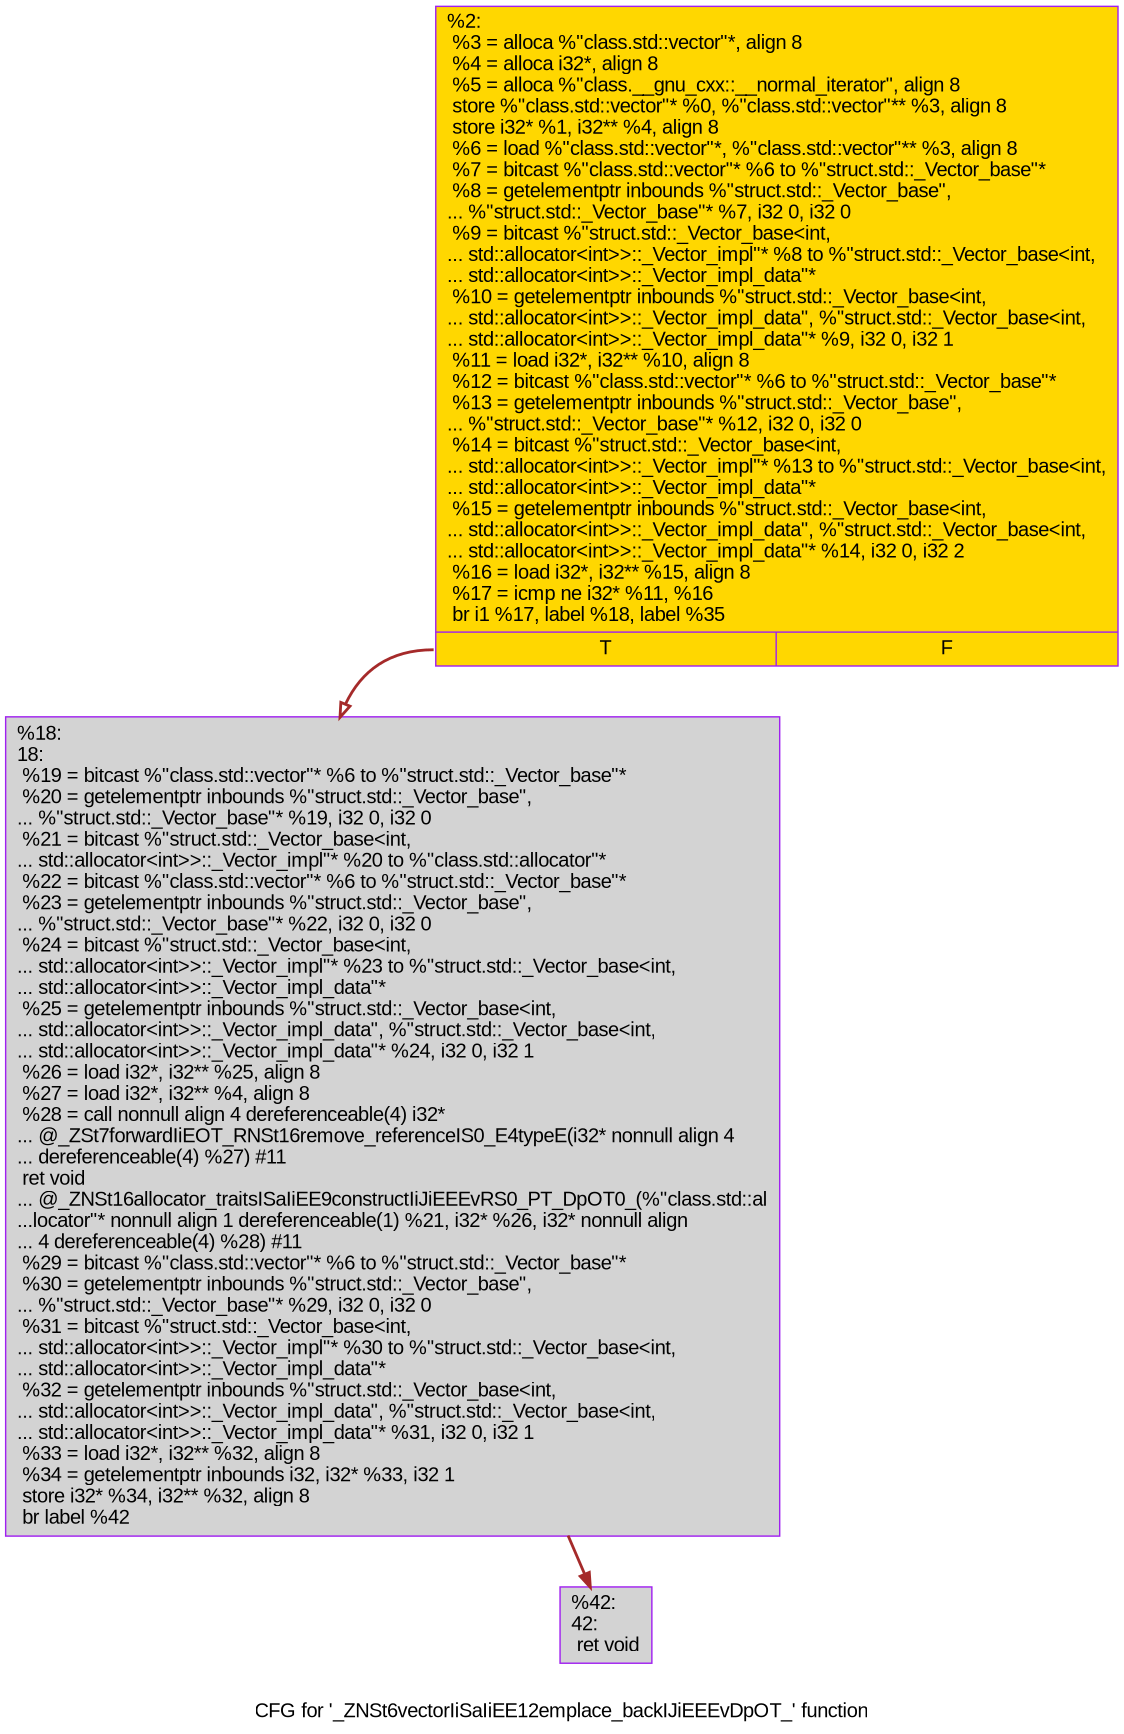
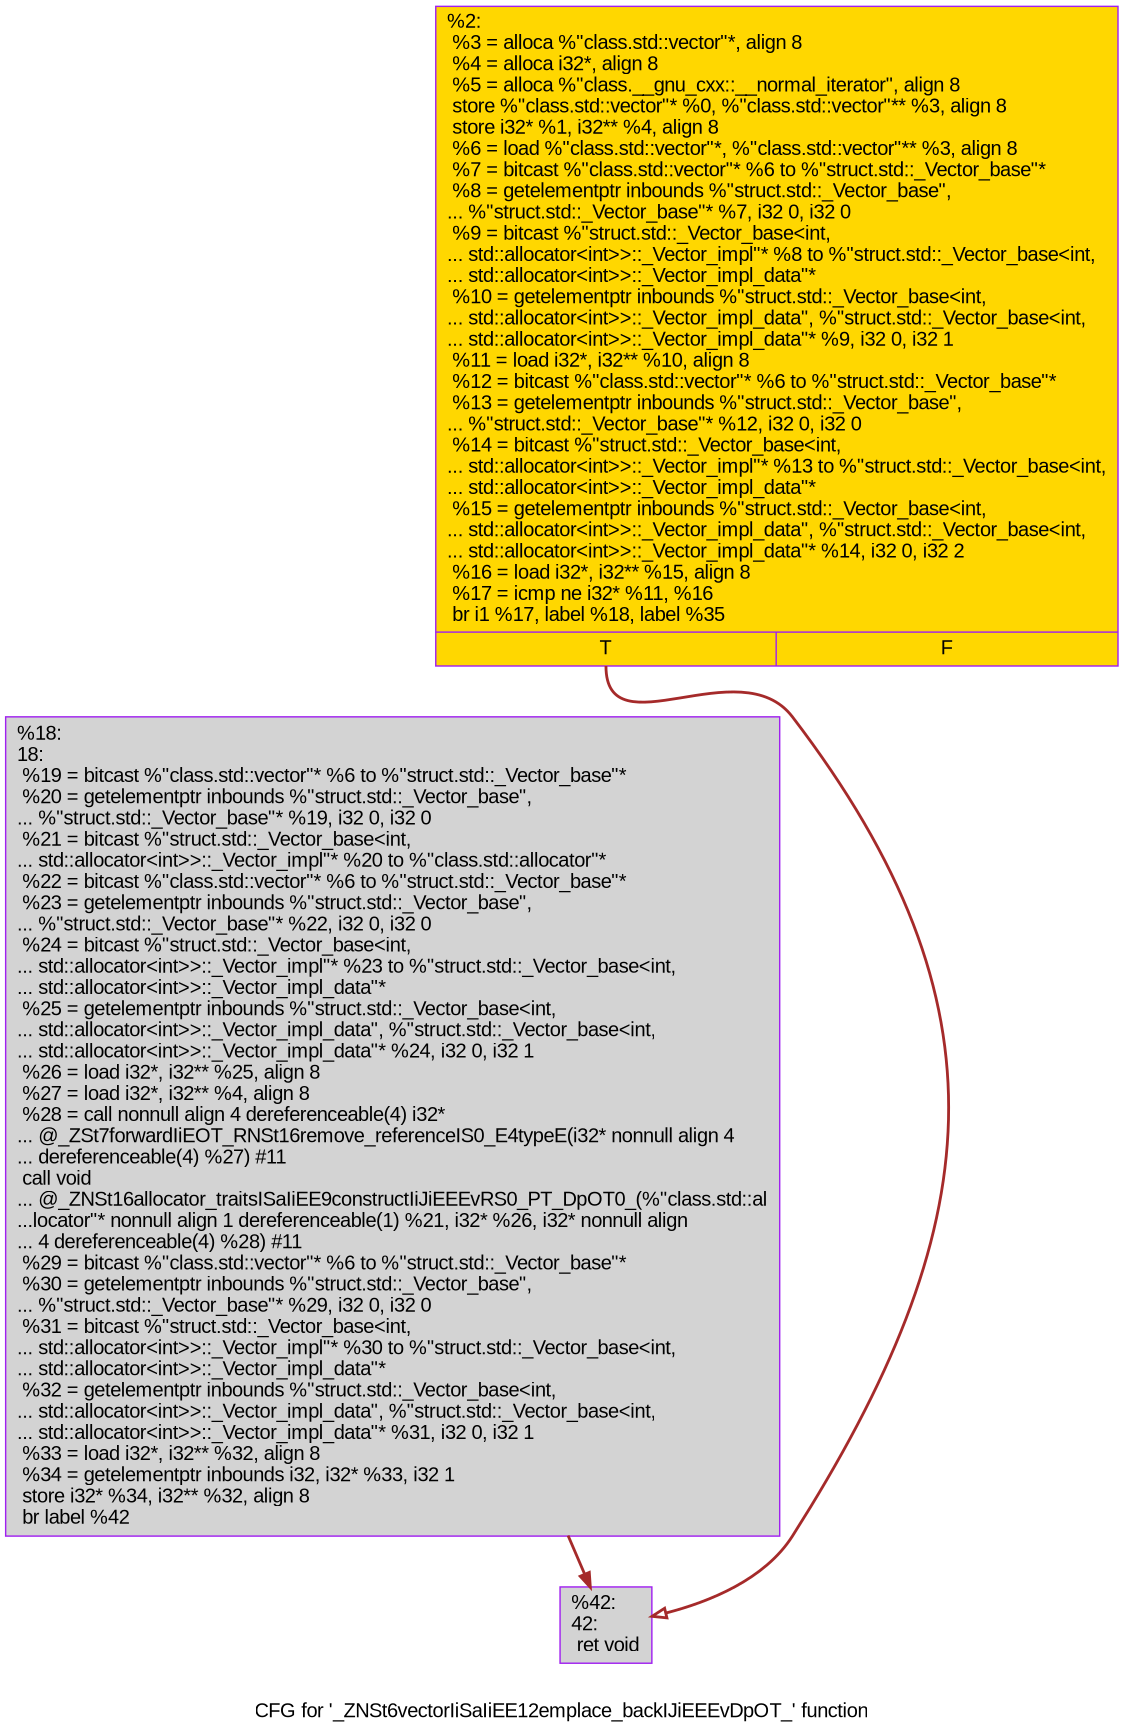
  digraph {
    fontname="Liberation Sans"
    label="CFG for '_ZNSt6vectorIiSaIiEE12emplace_backIJiEEEvDpOT_' function"
    node [color=purple fillcolor=lightgrey fontname="Liberation Sans" shape=record style=filled]
    edge [color=brown fontname="Liberation Sans" style=bold]
    n1 [fillcolor=gold label="{%2:\l  %3 = alloca %\"class.std::vector\"*, align 8\l  %4 = alloca i32*, align 8\l  %5 = alloca %\"class.__gnu_cxx::__normal_iterator\", align 8\l  store %\"class.std::vector\"* %0, %\"class.std::vector\"** %3, align 8\l  store i32* %1, i32** %4, align 8\l  %6 = load %\"class.std::vector\"*, %\"class.std::vector\"** %3, align 8\l  %7 = bitcast %\"class.std::vector\"* %6 to %\"struct.std::_Vector_base\"*\l  %8 = getelementptr inbounds %\"struct.std::_Vector_base\",\l... %\"struct.std::_Vector_base\"* %7, i32 0, i32 0\l  %9 = bitcast %\"struct.std::_Vector_base\<int,\l... std::allocator\<int\>\>::_Vector_impl\"* %8 to %\"struct.std::_Vector_base\<int,\l... std::allocator\<int\>\>::_Vector_impl_data\"*\l  %10 = getelementptr inbounds %\"struct.std::_Vector_base\<int,\l... std::allocator\<int\>\>::_Vector_impl_data\", %\"struct.std::_Vector_base\<int,\l... std::allocator\<int\>\>::_Vector_impl_data\"* %9, i32 0, i32 1\l  %11 = load i32*, i32** %10, align 8\l  %12 = bitcast %\"class.std::vector\"* %6 to %\"struct.std::_Vector_base\"*\l  %13 = getelementptr inbounds %\"struct.std::_Vector_base\",\l... %\"struct.std::_Vector_base\"* %12, i32 0, i32 0\l  %14 = bitcast %\"struct.std::_Vector_base\<int,\l... std::allocator\<int\>\>::_Vector_impl\"* %13 to %\"struct.std::_Vector_base\<int,\l... std::allocator\<int\>\>::_Vector_impl_data\"*\l  %15 = getelementptr inbounds %\"struct.std::_Vector_base\<int,\l... std::allocator\<int\>\>::_Vector_impl_data\", %\"struct.std::_Vector_base\<int,\l... std::allocator\<int\>\>::_Vector_impl_data\"* %14, i32 0, i32 2\l  %16 = load i32*, i32** %15, align 8\l  %17 = icmp ne i32* %11, %16\l  br i1 %17, label %18, label %35\l|{<s0>T|<s1>F}}"]
-   n2 [label="{%18:\l18:                                               \l  %19 = bitcast %\"class.std::vector\"* %6 to %\"struct.std::_Vector_base\"*\l  %20 = getelementptr inbounds %\"struct.std::_Vector_base\",\l... %\"struct.std::_Vector_base\"* %19, i32 0, i32 0\l  %21 = bitcast %\"struct.std::_Vector_base\<int,\l... std::allocator\<int\>\>::_Vector_impl\"* %20 to %\"class.std::allocator\"*\l  %22 = bitcast %\"class.std::vector\"* %6 to %\"struct.std::_Vector_base\"*\l  %23 = getelementptr inbounds %\"struct.std::_Vector_base\",\l... %\"struct.std::_Vector_base\"* %22, i32 0, i32 0\l  %24 = bitcast %\"struct.std::_Vector_base\<int,\l... std::allocator\<int\>\>::_Vector_impl\"* %23 to %\"struct.std::_Vector_base\<int,\l... std::allocator\<int\>\>::_Vector_impl_data\"*\l  %25 = getelementptr inbounds %\"struct.std::_Vector_base\<int,\l... std::allocator\<int\>\>::_Vector_impl_data\", %\"struct.std::_Vector_base\<int,\l... std::allocator\<int\>\>::_Vector_impl_data\"* %24, i32 0, i32 1\l  %26 = load i32*, i32** %25, align 8\l  %27 = load i32*, i32** %4, align 8\l  %28 = call nonnull align 4 dereferenceable(4) i32*\l... @_ZSt7forwardIiEOT_RNSt16remove_referenceIS0_E4typeE(i32* nonnull align 4\l... dereferenceable(4) %27) #11\l  ret void\l... @_ZNSt16allocator_traitsISaIiEE9constructIiJiEEEvRS0_PT_DpOT0_(%\"class.std::al\l...locator\"* nonnull align 1 dereferenceable(1) %21, i32* %26, i32* nonnull align\l... 4 dereferenceable(4) %28) #11\l  %29 = bitcast %\"class.std::vector\"* %6 to %\"struct.std::_Vector_base\"*\l  %30 = getelementptr inbounds %\"struct.std::_Vector_base\",\l... %\"struct.std::_Vector_base\"* %29, i32 0, i32 0\l  %31 = bitcast %\"struct.std::_Vector_base\<int,\l... std::allocator\<int\>\>::_Vector_impl\"* %30 to %\"struct.std::_Vector_base\<int,\l... std::allocator\<int\>\>::_Vector_impl_data\"*\l  %32 = getelementptr inbounds %\"struct.std::_Vector_base\<int,\l... std::allocator\<int\>\>::_Vector_impl_data\", %\"struct.std::_Vector_base\<int,\l... std::allocator\<int\>\>::_Vector_impl_data\"* %31, i32 0, i32 1\l  %33 = load i32*, i32** %32, align 8\l  %34 = getelementptr inbounds i32, i32* %33, i32 1\l  store i32* %34, i32** %32, align 8\l  br label %42\l}"]
+   n2 [label="{%18:\l18:                                               \l  %19 = bitcast %\"class.std::vector\"* %6 to %\"struct.std::_Vector_base\"*\l  %20 = getelementptr inbounds %\"struct.std::_Vector_base\",\l... %\"struct.std::_Vector_base\"* %19, i32 0, i32 0\l  %21 = bitcast %\"struct.std::_Vector_base\<int,\l... std::allocator\<int\>\>::_Vector_impl\"* %20 to %\"class.std::allocator\"*\l  %22 = bitcast %\"class.std::vector\"* %6 to %\"struct.std::_Vector_base\"*\l  %23 = getelementptr inbounds %\"struct.std::_Vector_base\",\l... %\"struct.std::_Vector_base\"* %22, i32 0, i32 0\l  %24 = bitcast %\"struct.std::_Vector_base\<int,\l... std::allocator\<int\>\>::_Vector_impl\"* %23 to %\"struct.std::_Vector_base\<int,\l... std::allocator\<int\>\>::_Vector_impl_data\"*\l  %25 = getelementptr inbounds %\"struct.std::_Vector_base\<int,\l... std::allocator\<int\>\>::_Vector_impl_data\", %\"struct.std::_Vector_base\<int,\l... std::allocator\<int\>\>::_Vector_impl_data\"* %24, i32 0, i32 1\l  %26 = load i32*, i32** %25, align 8\l  %27 = load i32*, i32** %4, align 8\l  %28 = call nonnull align 4 dereferenceable(4) i32*\l... @_ZSt7forwardIiEOT_RNSt16remove_referenceIS0_E4typeE(i32* nonnull align 4\l... dereferenceable(4) %27) #11\l  call void\l... @_ZNSt16allocator_traitsISaIiEE9constructIiJiEEEvRS0_PT_DpOT0_(%\"class.std::al\l...locator\"* nonnull align 1 dereferenceable(1) %21, i32* %26, i32* nonnull align\l... 4 dereferenceable(4) %28) #11\l  %29 = bitcast %\"class.std::vector\"* %6 to %\"struct.std::_Vector_base\"*\l  %30 = getelementptr inbounds %\"struct.std::_Vector_base\",\l... %\"struct.std::_Vector_base\"* %29, i32 0, i32 0\l  %31 = bitcast %\"struct.std::_Vector_base\<int,\l... std::allocator\<int\>\>::_Vector_impl\"* %30 to %\"struct.std::_Vector_base\<int,\l... std::allocator\<int\>\>::_Vector_impl_data\"*\l  %32 = getelementptr inbounds %\"struct.std::_Vector_base\<int,\l... std::allocator\<int\>\>::_Vector_impl_data\", %\"struct.std::_Vector_base\<int,\l... std::allocator\<int\>\>::_Vector_impl_data\"* %31, i32 0, i32 1\l  %33 = load i32*, i32** %32, align 8\l  %34 = getelementptr inbounds i32, i32* %33, i32 1\l  store i32* %34, i32** %32, align 8\l  br label %42\l}"]
    n3 [label="{%42:\l42:                                               \l  ret void\l}"]
-   n1 -> n2 [arrowhead=onormal tailport=s0]
+   n1 -> n3 [arrowhead=onormal tailport=s0]
    n2 -> n3 [arrowhead=normal]
  }
